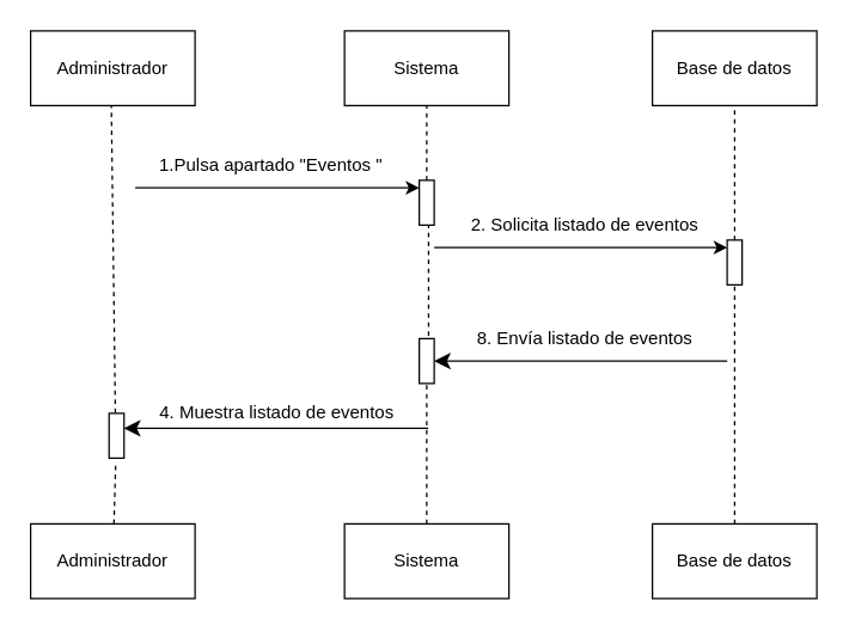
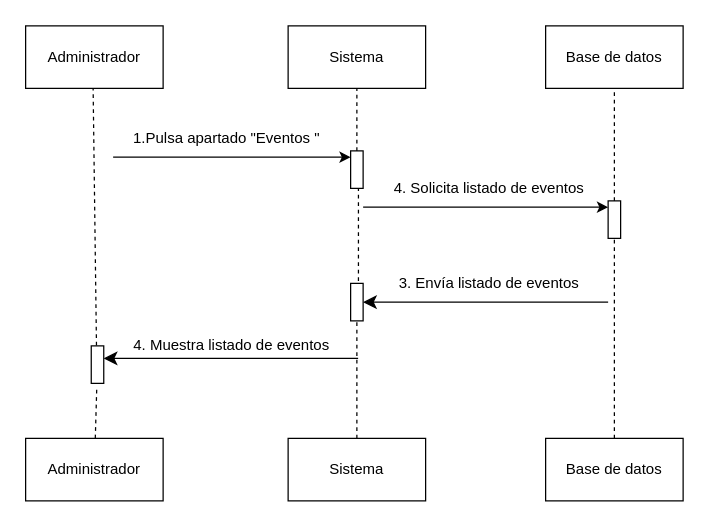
  <mxCell id="0" />
  <mxCell id="1" parent="0" />
  <mxCell id="2" value="Administrador" style="html=1;whiteSpace=wrap;" vertex="1" parent="1"><mxGeometry x="20" y="20" width="110" height="50" as="geometry" /></mxCell>
  <mxCell id="3" value="Sistema&lt;span style=&quot;color: rgba(0, 0, 0, 0); font-family: monospace; font-size: 0px; text-align: start; text-wrap-mode: nowrap;&quot;&gt;%3CmxGraphModel%3E%3Croot%3E%3CmxCell%20id%3D%220%22%2F%3E%3CmxCell%20id%3D%221%22%20parent%3D%220%22%2F%3E%3CmxCell%20id%3D%222%22%20value%3D%22Usuario%22%20style%3D%22html%3D1%3BwhiteSpace%3Dwrap%3B%22%20vertex%3D%221%22%20parent%3D%221%22%3E%3CmxGeometry%20x%3D%2270%22%20y%3D%2240%22%20width%3D%22110%22%20height%3D%2250%22%20as%3D%22geometry%22%2F%3E%3C%2FmxCell%3E%3C%2Froot%3E%3C%2FmxGraphModel%3E&lt;/span&gt;" style="html=1;whiteSpace=wrap;" vertex="1" parent="1"><mxGeometry x="230" y="20" width="110" height="50" as="geometry" /></mxCell>
  <mxCell id="4" value="Administrador" style="html=1;whiteSpace=wrap;" vertex="1" parent="1"><mxGeometry x="20" y="350" width="110" height="50" as="geometry" /></mxCell>
  <mxCell id="5" value="Sistema&lt;span style=&quot;color: rgba(0, 0, 0, 0); font-family: monospace; font-size: 0px; text-align: start; text-wrap-mode: nowrap;&quot;&gt;%3CmxGraphModel%3E%3Croot%3E%3CmxCell%20id%3D%220%22%2F%3E%3CmxCell%20id%3D%221%22%20parent%3D%220%22%2F%3E%3CmxCell%20id%3D%222%22%20value%3D%22Usuario%22%20style%3D%22html%3D1%3BwhiteSpace%3Dwrap%3B%22%20vertex%3D%221%22%20parent%3D%221%22%3E%3CmxGeometry%20x%3D%2270%22%20y%3D%2240%22%20width%3D%22110%22%20height%3D%2250%22%20as%3D%22geometry%22%2F%3E%3C%2FmxCell%3E%3C%2Froot%3E%3C%2FmxGraphModel%3E&lt;/span&gt;" style="html=1;whiteSpace=wrap;" vertex="1" parent="1"><mxGeometry x="230" y="350" width="110" height="50" as="geometry" /></mxCell>
  <mxCell id="6" value="" style="endArrow=none;dashed=1;html=1;rounded=0;entryX=0.5;entryY=1;entryDx=0;entryDy=0;exitX=0.5;exitY=0;exitDx=0;exitDy=0;" edge="1" parent="1" source="7" target="3"><mxGeometry width="50" height="50" relative="1" as="geometry"><mxPoint x="260" y="310" as="sourcePoint" /><mxPoint x="310" y="260" as="targetPoint" /></mxGeometry></mxCell>
  <mxCell id="7" value="" style="html=1;points=[[0,0,0,0,5],[0,1,0,0,-5],[1,0,0,0,5],[1,1,0,0,-5]];perimeter=orthogonalPerimeter;outlineConnect=0;targetShapes=umlLifeline;portConstraint=eastwest;newEdgeStyle={&quot;curved&quot;:0,&quot;rounded&quot;:0};" vertex="1" parent="1"><mxGeometry x="280" y="120" width="10" height="30" as="geometry" /></mxCell>
  <mxCell id="8" value="" style="endArrow=classic;html=1;rounded=0;entryX=0;entryY=0;entryDx=0;entryDy=5;entryPerimeter=0;" edge="1" parent="1" target="7"><mxGeometry width="50" height="50" relative="1" as="geometry"><mxPoint x="90" y="125" as="sourcePoint" /><mxPoint x="190" y="100" as="targetPoint" /></mxGeometry></mxCell>
  <mxCell id="9" value="1.Pulsa apartado &quot;Eventos &quot;" style="text;html=1;align=center;verticalAlign=middle;whiteSpace=wrap;rounded=0;" vertex="1" parent="1"><mxGeometry x="96.25" y="100" width="170" height="20" as="geometry" /></mxCell>
  <mxCell id="10" value="" style="endArrow=classic;html=1;rounded=0;" edge="1" parent="1"><mxGeometry width="50" height="50" relative="1" as="geometry"><mxPoint x="290" y="165" as="sourcePoint" /><mxPoint x="486" y="165" as="targetPoint" /></mxGeometry></mxCell>
- <mxCell id="11" value="2. Solicita listado de eventos" style="text;html=1;align=center;verticalAlign=middle;whiteSpace=wrap;rounded=0;" vertex="1" parent="1"><mxGeometry x="306" y="140" width="170" height="20" as="geometry" /></mxCell>
+ <mxCell id="11" value="4. Solicita listado de eventos" style="text;html=1;align=center;verticalAlign=middle;whiteSpace=wrap;rounded=0;" vertex="1" parent="1"><mxGeometry x="306" y="140" width="170" height="20" as="geometry" /></mxCell>
  <mxCell id="12" value="" style="endArrow=none;dashed=1;html=1;rounded=0;exitX=0.418;exitY=-0.012;exitDx=0;exitDy=0;exitPerimeter=0;" edge="1" parent="1" source="18"><mxGeometry width="50" height="50" relative="1" as="geometry"><mxPoint x="82.09" y="860" as="sourcePoint" /><mxPoint x="74" y="70" as="targetPoint" /></mxGeometry></mxCell>
  <mxCell id="13" value="" style="endArrow=none;dashed=1;html=1;rounded=0;exitX=0.5;exitY=0;exitDx=0;exitDy=0;" edge="1" parent="1" target="7"><mxGeometry width="50" height="50" relative="1" as="geometry"><mxPoint x="286.25" y="230" as="sourcePoint" /><mxPoint x="286" y="156" as="targetPoint" /></mxGeometry></mxCell>
  <mxCell id="14" value="" style="endArrow=none;dashed=1;html=1;rounded=0;exitX=0.5;exitY=0;exitDx=0;exitDy=0;" edge="1" parent="1" source="25"><mxGeometry width="50" height="50" relative="1" as="geometry"><mxPoint x="286.25" y="290" as="sourcePoint" /><mxPoint x="286" y="230" as="targetPoint" /></mxGeometry></mxCell>
  <mxCell id="15" value="4. Muestra listado de eventos" style="text;html=1;align=center;verticalAlign=middle;whiteSpace=wrap;rounded=0;" vertex="1" parent="1"><mxGeometry x="90" y="266" width="190" height="20" as="geometry" /></mxCell>
  <mxCell id="16" value="" style="endArrow=none;dashed=1;html=1;rounded=0;entryX=0.444;entryY=1.081;entryDx=0;entryDy=0;entryPerimeter=0;" edge="1" parent="1" source="4" target="18"><mxGeometry width="50" height="50" relative="1" as="geometry"><mxPoint x="85" y="670" as="sourcePoint" /><mxPoint x="79" y="84" as="targetPoint" /></mxGeometry></mxCell>
  <mxCell id="17" value="" style="endArrow=classic;html=1;rounded=0;fontSize=12;startSize=8;endSize=8;curved=1;" edge="1" parent="1" target="18"><mxGeometry width="50" height="50" relative="1" as="geometry"><mxPoint x="286" y="286" as="sourcePoint" /><mxPoint x="90" y="286" as="targetPoint" /></mxGeometry></mxCell>
  <mxCell id="18" value="" style="html=1;points=[[0,0,0,0,5],[0,1,0,0,-5],[1,0,0,0,5],[1,1,0,0,-5]];perimeter=orthogonalPerimeter;outlineConnect=0;targetShapes=umlLifeline;portConstraint=eastwest;newEdgeStyle={&quot;curved&quot;:0,&quot;rounded&quot;:0};" vertex="1" parent="1"><mxGeometry x="72.5" y="276" width="10" height="30" as="geometry" /></mxCell>
  <mxCell id="19" value="Base de datos" style="html=1;whiteSpace=wrap;" vertex="1" parent="1"><mxGeometry x="436" y="20" width="110" height="50" as="geometry" /></mxCell>
  <mxCell id="20" value="Base de datos" style="html=1;whiteSpace=wrap;" vertex="1" parent="1"><mxGeometry x="436" y="350" width="110" height="50" as="geometry" /></mxCell>
  <mxCell id="21" value="" style="endArrow=none;dashed=1;html=1;rounded=0;" edge="1" parent="1" source="23" target="19"><mxGeometry width="50" height="50" relative="1" as="geometry"><mxPoint x="501" y="670" as="sourcePoint" /><mxPoint x="490.44" y="257.43" as="targetPoint" /></mxGeometry></mxCell>
  <mxCell id="22" value="" style="endArrow=none;dashed=1;html=1;rounded=0;" edge="1" parent="1" source="20" target="23"><mxGeometry width="50" height="50" relative="1" as="geometry"><mxPoint x="491" y="350" as="sourcePoint" /><mxPoint x="491" y="70" as="targetPoint" /></mxGeometry></mxCell>
  <mxCell id="23" value="" style="html=1;points=[[0,0,0,0,5],[0,1,0,0,-5],[1,0,0,0,5],[1,1,0,0,-5]];perimeter=orthogonalPerimeter;outlineConnect=0;targetShapes=umlLifeline;portConstraint=eastwest;newEdgeStyle={&quot;curved&quot;:0,&quot;rounded&quot;:0};" vertex="1" parent="1"><mxGeometry x="486" y="160" width="10" height="30" as="geometry" /></mxCell>
  <mxCell id="24" value="" style="endArrow=none;dashed=1;html=1;rounded=0;exitX=0.5;exitY=0;exitDx=0;exitDy=0;" edge="1" parent="1" source="5" target="25"><mxGeometry width="50" height="50" relative="1" as="geometry"><mxPoint x="285" y="350" as="sourcePoint" /><mxPoint x="286" y="230" as="targetPoint" /></mxGeometry></mxCell>
  <mxCell id="25" value="" style="html=1;points=[[0,0,0,0,5],[0,1,0,0,-5],[1,0,0,0,5],[1,1,0,0,-5]];perimeter=orthogonalPerimeter;outlineConnect=0;targetShapes=umlLifeline;portConstraint=eastwest;newEdgeStyle={&quot;curved&quot;:0,&quot;rounded&quot;:0};" vertex="1" parent="1"><mxGeometry x="280" y="226" width="10" height="30" as="geometry" /></mxCell>
- <mxCell id="26" value="8. Envía listado de eventos" style="text;html=1;align=center;verticalAlign=middle;whiteSpace=wrap;rounded=0;" vertex="1" parent="1"><mxGeometry x="300.87" y="216" width="180.25" height="20" as="geometry" /></mxCell>
+ <mxCell id="26" value="3. Envía listado de eventos" style="text;html=1;align=center;verticalAlign=middle;whiteSpace=wrap;rounded=0;" vertex="1" parent="1"><mxGeometry x="300.87" y="216" width="180.25" height="20" as="geometry" /></mxCell>
  <mxCell id="27" value="" style="endArrow=classic;html=1;rounded=0;fontSize=12;startSize=8;endSize=8;curved=1;" edge="1" parent="1"><mxGeometry width="50" height="50" relative="1" as="geometry"><mxPoint x="486" y="241" as="sourcePoint" /><mxPoint x="290" y="241" as="targetPoint" /></mxGeometry></mxCell>
